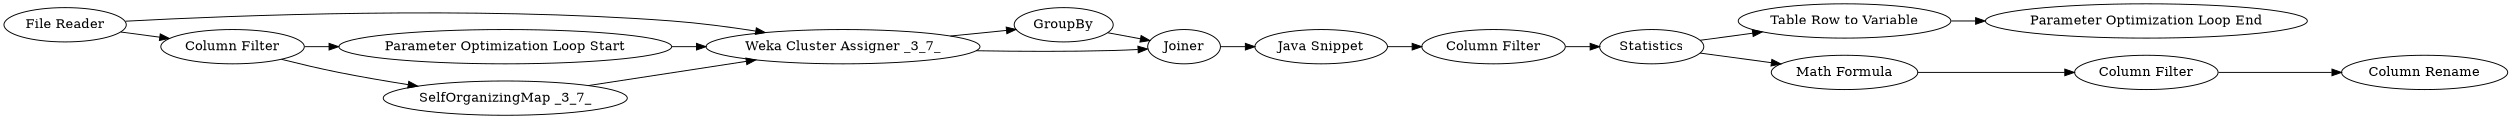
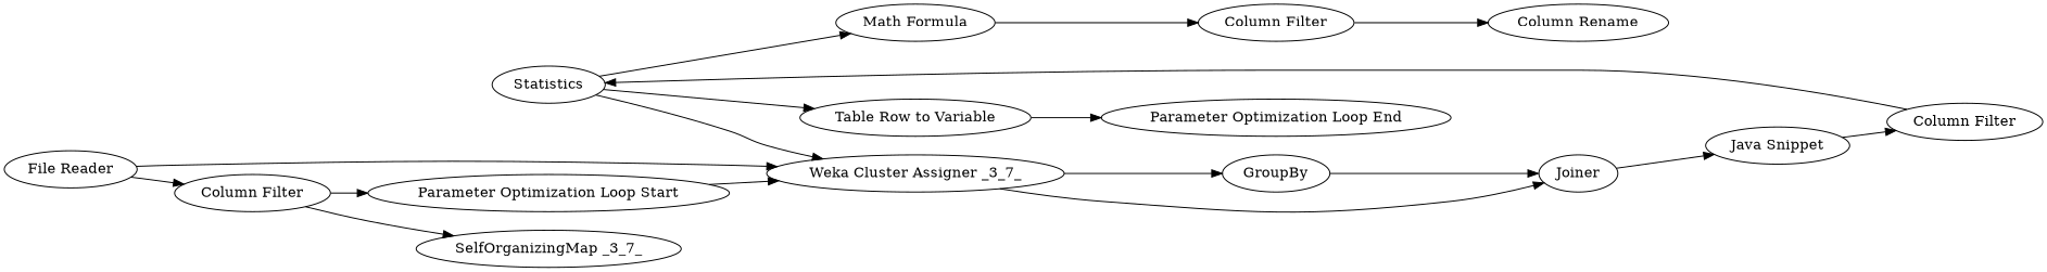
  digraph {
    rankdir=LR
    n1 [label="Table Row to Variable"]
    n2 [label="Parameter Optimization Loop End"]
    n3 [label="File Reader"]
    n4 [label="Weka Cluster Assigner _3_7_"]
    n5 [label="Column Filter"]
    n6 [label=GroupBy]
    n7 [label=Joiner]
    n8 [label="Parameter Optimization Loop Start"]
    n9 [label="SelfOrganizingMap _3_7_"]
    n10 [label="Java Snippet"]
    n11 [label="Column Filter"]
    n12 [label=Statistics]
    n13 [label="Math Formula"]
    n14 [label="Column Filter"]
    n15 [label="Column Rename"]
    n1 -> n2
    n3 -> n4
    n3 -> n5
    n4 -> n6
    n4 -> n7
    n5 -> n8
    n5 -> n9
    n6 -> n7
    n7 -> n10
    n8 -> n4
-   n9 -> n4
+   n12 -> n4
    n10 -> n11
    n11 -> n12
    n12 -> n1
    n12 -> n13
    n13 -> n14
    n14 -> n15
  }
